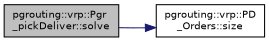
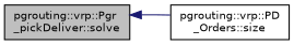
  digraph {
    rankdir=LR
    node [color=black fontname=Helvetica fontsize=10 shape=record style=filled]
    n1 [fillcolor=grey75 fontcolor=black height=0.2 label="pgrouting::vrp::Pgr\l_pickDeliver::solve" width=0.4]
    n2 [fillcolor=white height=0.2 label="pgrouting::vrp::PD\l_Orders::size" width=0.4]
-   n1 -> n2 [color=midnightblue fontname=Helvetica fontsize=10 labelfontname=Helvetica labelfontsize=10 style=solid]
+   n2 -> n1 [color=midnightblue fontname=Helvetica fontsize=10 labelfontname=Helvetica labelfontsize=10 style=solid]
  }
